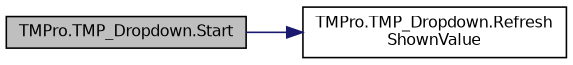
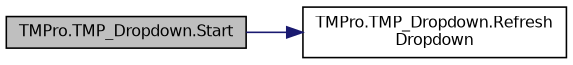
  digraph {
    rankdir=LR
    node [color=black fontname=Helvetica fontsize=10 shape=record style=filled]
    n1 [fillcolor=grey75 fontcolor=black height=0.2 label="TMPro.TMP_Dropdown.Start" width=0.4]
-   n2 [fillcolor=white height=0.2 label="TMPro.TMP_Dropdown.Refresh\lShownValue" width=0.4]
+   n2 [fillcolor=white height=0.2 label="TMPro.TMP_Dropdown.Refresh\lDropdown" width=0.4]
    n1 -> n2 [color=midnightblue fontname=Helvetica fontsize=10 labelfontname=Helvetica labelfontsize=10 style=solid]
  }
